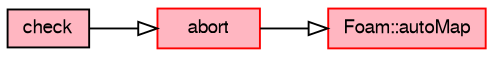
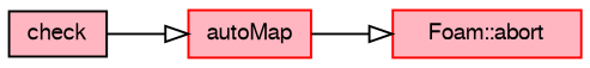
  digraph {
    rankdir=LR
    node [color=red fillcolor=lightpink fontname=FreeSans fontsize=10 shape=record style=filled]
    edge [arrowhead=onormal color=black fontname=FreeSans fontsize=10 labelfontname=FreeSans labelfontsize=10 style=solid]
    n1 [color=black fontcolor=black height=0.2 label=check width=0.4]
-   n2 [height=0.2 label=abort width=0.4]
-   n3 [height=0.2 label="Foam::autoMap" width=0.4]
+   n2 [height=0.2 label=autoMap width=0.4]
+   n3 [height=0.2 label="Foam::abort" width=0.4]
    n1 -> n2
    n2 -> n3
  }
